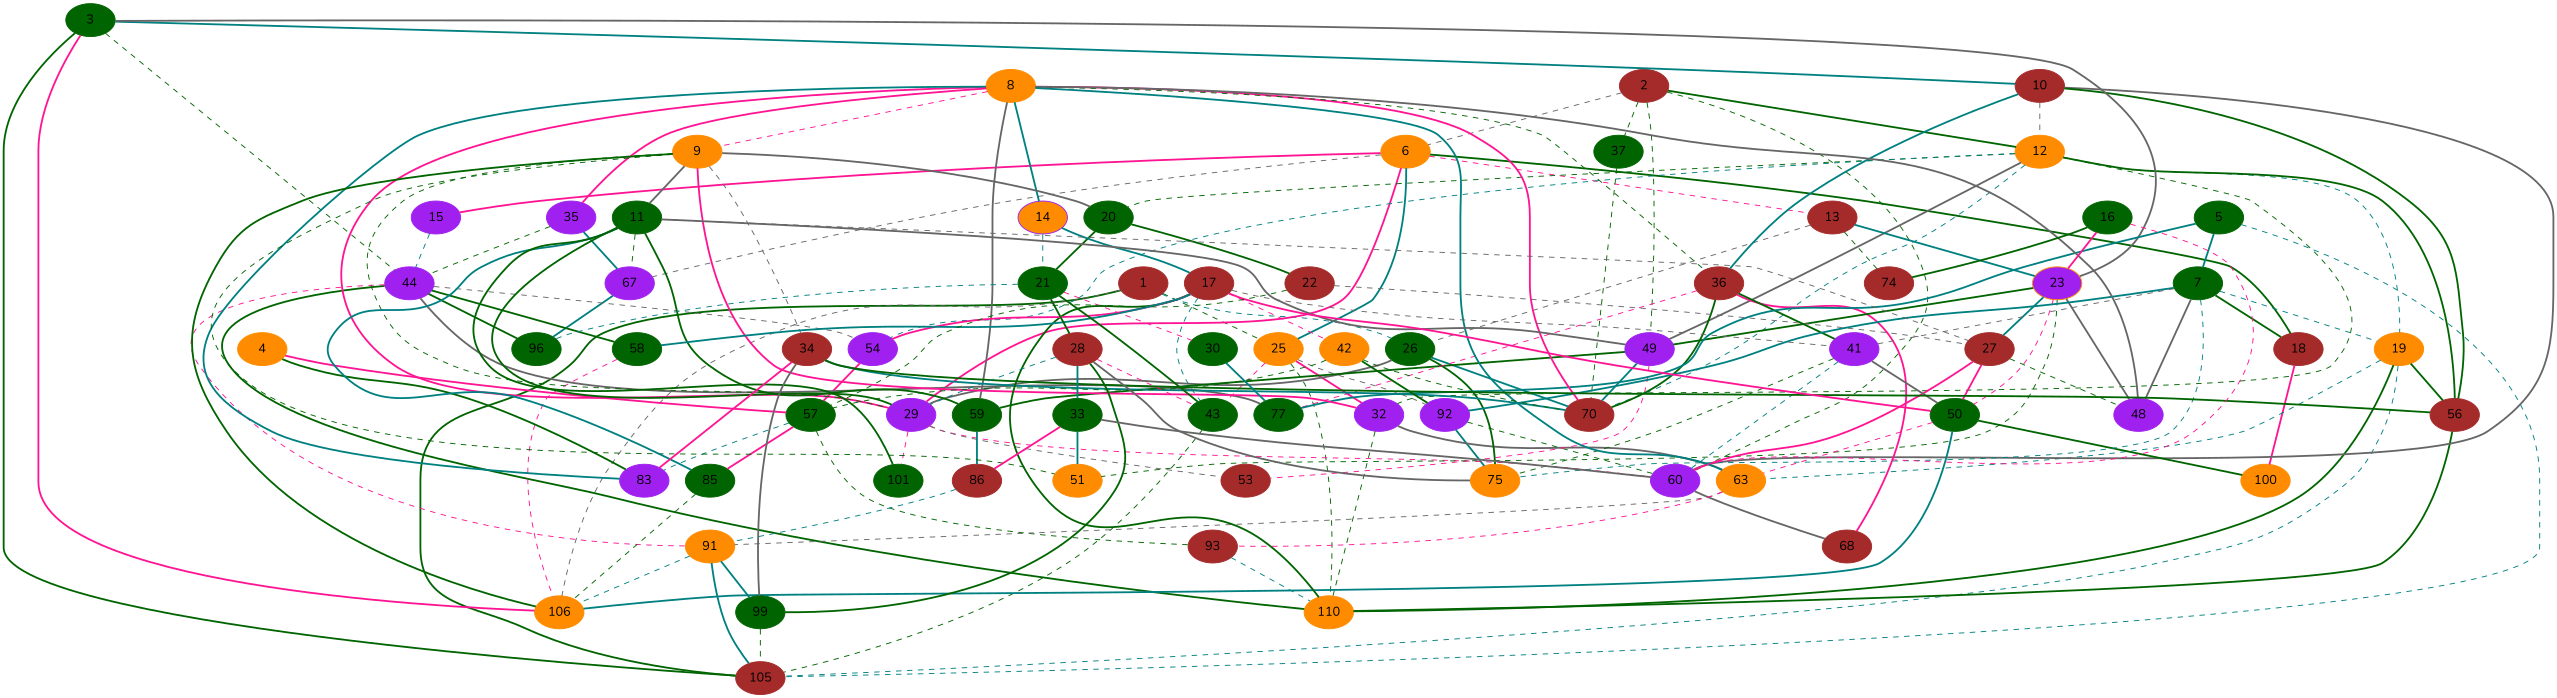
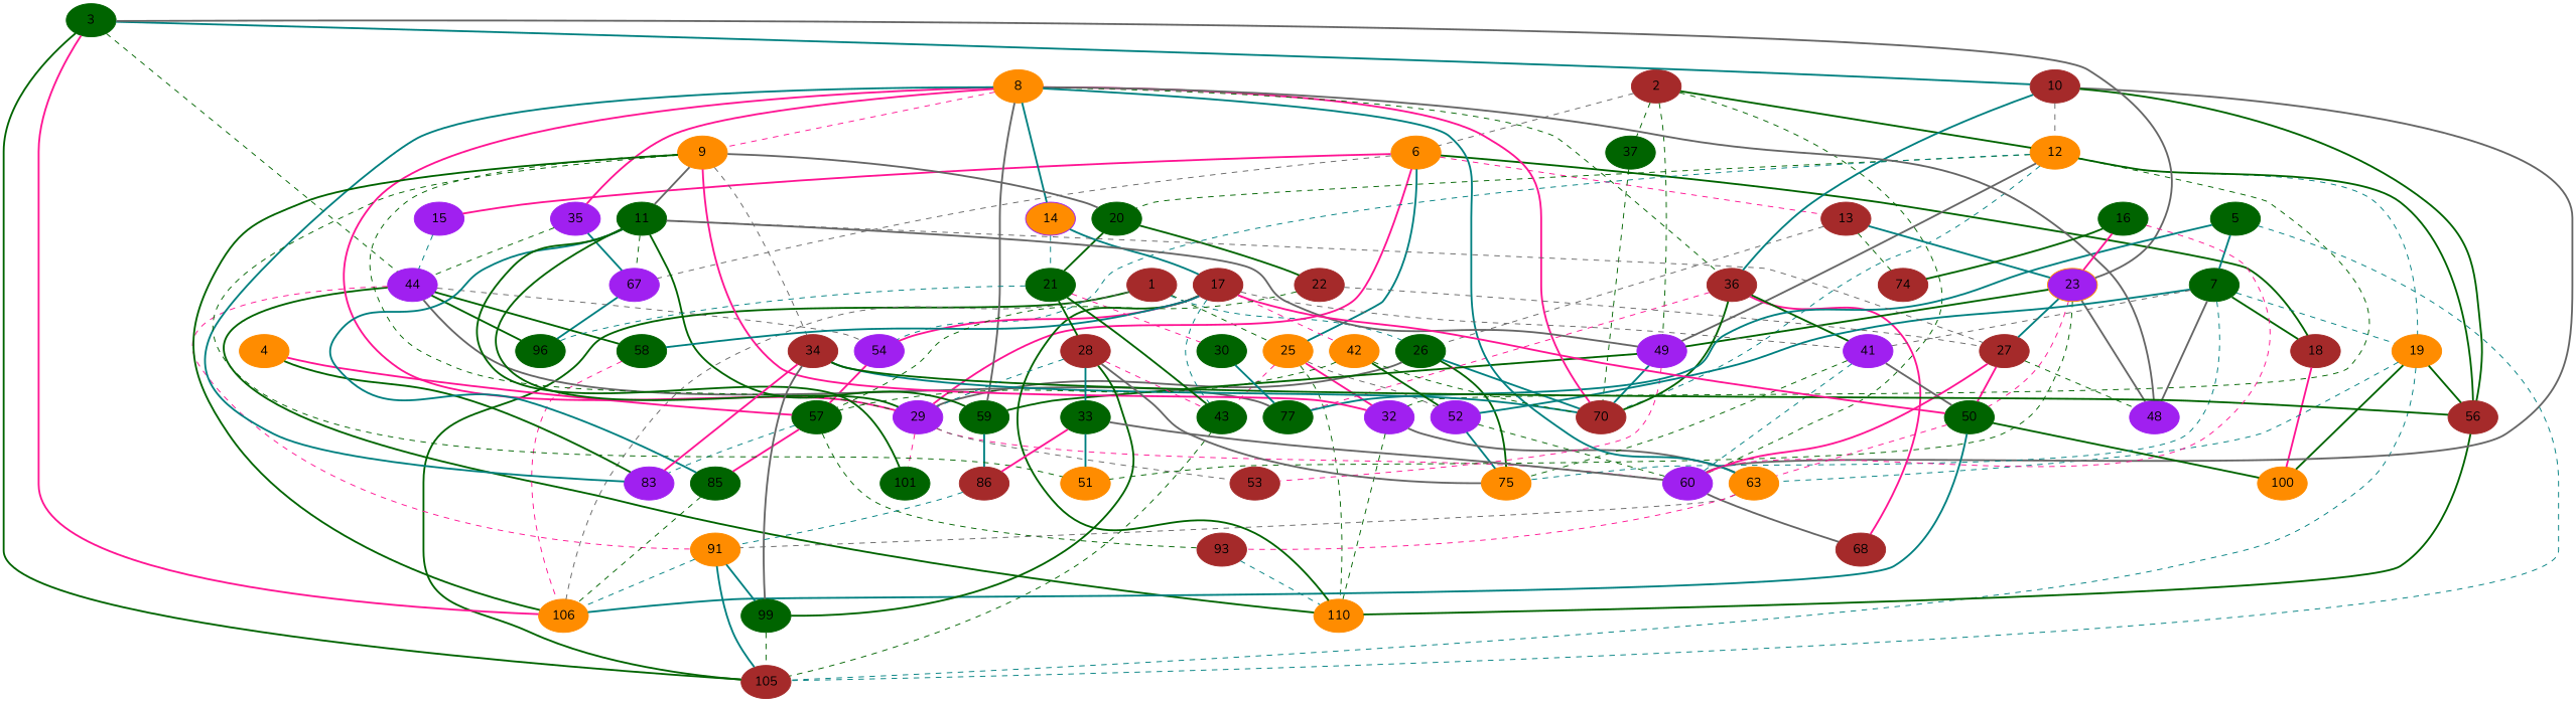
  graph {
    fontname=Nunito
    node [color=darkgreen fontname=Nunito style=filled]
    edge [color=darkgreen fontname=Nunito style=bold]
    25 [color=darkorange super="+104"]
-   52 [color=purple label=92]
+   52 [color=purple]
    32 [color=purple super="+76"]
    43 [super="+89"]
    110 [color=darkorange]
    1 [color=brown]
    26 [super="+46"]
    105 [color=brown super="+109"]
    106 [color=darkorange super="+108"]
    29 [color=purple super="+65"]
    75 [color=darkorange super="+95"]
    70 [color=brown super="+71"]
    2 [color=brown super="+39"]
    6 [color=darkorange super="+31"]
    12 [color=darkorange super="+24"]
    37
    49 [color=purple super="+92"]
    60 [color=purple super="+87"]
    13 [color=brown super="+97"]
    15 [color=purple]
    18 [color=brown]
    67 [color=purple super="+90"]
    19 [color=darkorange super="+62"]
    20
    56 [color=brown super="+84"]
    54 [color=purple]
    59 [super="+78"]
    53 [color=brown]
    68 [color=brown]
    10 [color=brown super="+47"]
    36 [color=brown super="+38"]
    3
    23 [color=darkorange fillcolor=purple super="+102"]
    44 [color=purple super="+107"]
    48 [color=purple]
    51 [color=darkorange]
    27 [color=brown super="+64"]
    50 [super="+55"]
    77
    58
    96
    91 [color=darkorange super="+103"]
    57 [super="+73"]
    83 [color=purple]
    85
    93 [color=brown]
    4 [color=darkorange]
    7 [super="+61"]
    41 [color=purple super="+98"]
    5
    74 [color=brown]
    100 [color=darkorange]
    101
    63 [color=darkorange super="+66"]
    8 [color=darkorange super="+94"]
    9 [color=darkorange super="+72"]
    14 [color=purple fillcolor=darkorange super="+69"]
    35 [color=purple]
    11 [super="+40"]
    34 [color=brown super="+82"]
    17 [color=brown super="+81"]
    21 [super="+79"]
    86 [color=brown]
    22 [color=brown]
    99
    42 [color=darkorange super="+80"]
    28 [color=brown super="+45"]
    30
    16
    33
    25 -- 52 [color=gray40 style=dashed]
    25 -- 32 [color=deeppink]
    25 -- 43 [color=deeppink style=dashed]
    25 -- 110 [style=dashed]
    52 -- 75 [color=teal]
    52 -- 60 [style=dashed weight=2]
    32 -- 110 [style=dashed]
    32 -- 63 [color=gray40]
    43 -- 105 [style=dashed]
    1 -- 25 [style=dashed]
    1 -- 26 [color=teal style=dashed]
    1 -- 105
    1 -- 106 [color=gray40 style=dashed]
    26 -- 29 [color=gray40]
    26 -- 75
    26 -- 70 [color=teal]
    29 -- 60 [color=deeppink style=dashed]
    29 -- 53 [color=gray40 style=dashed]
    29 -- 101 [color=deeppink style=dashed]
    2 -- 6 [color=gray40 style=dashed weight=2]
    2 -- 12
    2 -- 37 [style=dashed]
    2 -- 49 [style=dashed]
    2 -- 60 [style=dashed]
    6 -- 25 [color=teal]
    6 -- 29 [color=deeppink]
    6 -- 13 [color=deeppink style=dashed]
    6 -- 15 [color=deeppink]
    6 -- 18
    6 -- 67 [color=gray40 style=dashed]
    12 -- 32 [style=dashed]
    12 -- 70 [color=teal style=dashed]
    12 -- 49 [color=gray40]
    12 -- 19 [color=teal style=dashed]
    12 -- 20 [style=dashed]
    12 -- 56
    12 -- 54 [color=teal style=dashed]
    37 -- 70 [style=dashed]
    49 -- 70 [color=teal]
    49 -- 59
    49 -- 53 [color=deeppink style=dashed]
    60 -- 68 [color=gray40]
    13 -- 26 [color=gray40 style=dashed]
    13 -- 23 [color=teal]
    13 -- 74 [style=dashed]
    15 -- 44 [color=teal style=dashed]
    18 -- 100 [color=deeppink]
    67 -- 96 [color=teal]
-   19 -- 110
+   19 -- 100
    19 -- 105 [color=teal style=dashed]
    19 -- 56
    19 -- 63 [color=teal style=dashed]
    20 -- 21
    20 -- 22
    56 -- 110
    54 -- 57 [color=deeppink]
    59 -- 86 [color=teal]
    10 -- 12 [color=gray40 style=dashed]
    10 -- 60 [color=gray40]
    10 -- 56
    10 -- 36 [color=teal]
    36 -- 70
    36 -- 68 [color=deeppink]
    36 -- 77 [color=deeppink style=dashed]
    36 -- 41
    3 -- 105
    3 -- 106 [color=deeppink]
    3 -- 10 [color=teal]
    3 -- 23 [color=gray40]
    3 -- 44 [style=dashed]
    23 -- 49
    23 -- 48 [color=gray40]
    23 -- 51 [style=dashed]
    23 -- 27 [color=teal]
    23 -- 50 [color=deeppink style=dashed]
    44 -- 110
    44 -- 54 [color=gray40 style=dashed]
    44 -- 77 [color=gray40]
    44 -- 58 [weight=2]
    44 -- 96
    44 -- 91 [color=deeppink style=dashed]
    27 -- 60 [color=deeppink]
    27 -- 48 [style=dashed]
    27 -- 50 [color=deeppink]
    50 -- 106 [color=teal]
    50 -- 100
    50 -- 63 [color=deeppink style=dashed]
    58 -- 106 [color=deeppink style=dashed]
    91 -- 105 [color=teal]
    91 -- 106 [color=teal style=dashed]
    91 -- 99 [color=teal]
    57 -- 83 [color=teal style=dashed]
    57 -- 85 [color=deeppink]
    57 -- 93 [style=dashed]
    85 -- 106 [style=dashed]
    93 -- 110 [color=teal style=dashed]
    4 -- 57 [color=deeppink]
    4 -- 83
    7 -- 52 [color=teal]
    7 -- 75 [color=teal style=dashed]
    7 -- 18
    7 -- 19 [color=teal style=dashed]
    7 -- 48 [color=gray40]
    7 -- 41 [color=gray40 style=dashed]
    41 -- 75 [style=dashed]
    41 -- 60 [color=teal style=dashed]
    41 -- 50 [color=gray40]
    5 -- 105 [color=teal style=dashed]
    5 -- 77 [color=teal]
    5 -- 7 [color=teal]
    63 -- 91 [color=gray40 style=dashed]
    63 -- 93 [color=deeppink style=dashed]
    8 -- 29 [color=deeppink]
    8 -- 70 [color=deeppink]
    8 -- 59 [color=gray40]
    8 -- 36 [style=dashed]
    8 -- 48 [color=gray40]
    8 -- 83 [color=teal]
    8 -- 63 [color=teal]
    8 -- 9 [color=deeppink style=dashed]
    8 -- 14 [color=teal]
    8 -- 35 [color=deeppink]
    9 -- 32 [color=deeppink]
    9 -- 106
    9 -- 29 [style=dashed]
    9 -- 20 [color=gray40]
    9 -- 51 [style=dashed]
    9 -- 11 [color=gray40]
    9 -- 34 [color=gray40 style=dashed]
    14 -- 17 [color=teal]
    14 -- 21 [color=teal style=dashed]
    35 -- 67 [color=teal]
    35 -- 44 [style=dashed]
    11 -- 29
    11 -- 49 [color=gray40]
    11 -- 67 [style=dashed]
    11 -- 59
    11 -- 27 [color=gray40 style=dashed]
    11 -- 85 [color=teal]
    11 -- 101
    34 -- 70 [color=teal]
    34 -- 56
    34 -- 83 [color=deeppink]
    34 -- 99 [color=gray40]
    17 -- 43 [color=teal style=dashed]
    17 -- 110
    17 -- 54 [color=deeppink]
    17 -- 50 [color=deeppink]
    17 -- 58 [color=teal]
    17 -- 41 [color=gray40 style=dashed]
    17 -- 42 [color=deeppink style=dashed]
    21 -- 43
    21 -- 96 [color=teal style=dashed weight=2]
    21 -- 28
    21 -- 30 [color=deeppink style=dashed]
    86 -- 91 [color=teal style=dashed]
    22 -- 27 [color=gray40 style=dashed]
    22 -- 57 [style=dashed]
    99 -- 105 [style=dashed]
    42 -- 52
    42 -- 70 [style=dashed]
    42 -- 57 [style=dashed]
    28 -- 43 [color=deeppink style=dashed]
    28 -- 29 [color=teal style=dashed]
    28 -- 75 [color=gray40]
    28 -- 99
    28 -- 33 [color=teal]
    30 -- 77 [color=teal]
    16 -- 60 [color=deeppink style=dashed]
    16 -- 23 [color=deeppink]
    16 -- 74
    33 -- 60 [color=gray40]
    33 -- 51 [color=teal]
    33 -- 86 [color=deeppink]
  }
